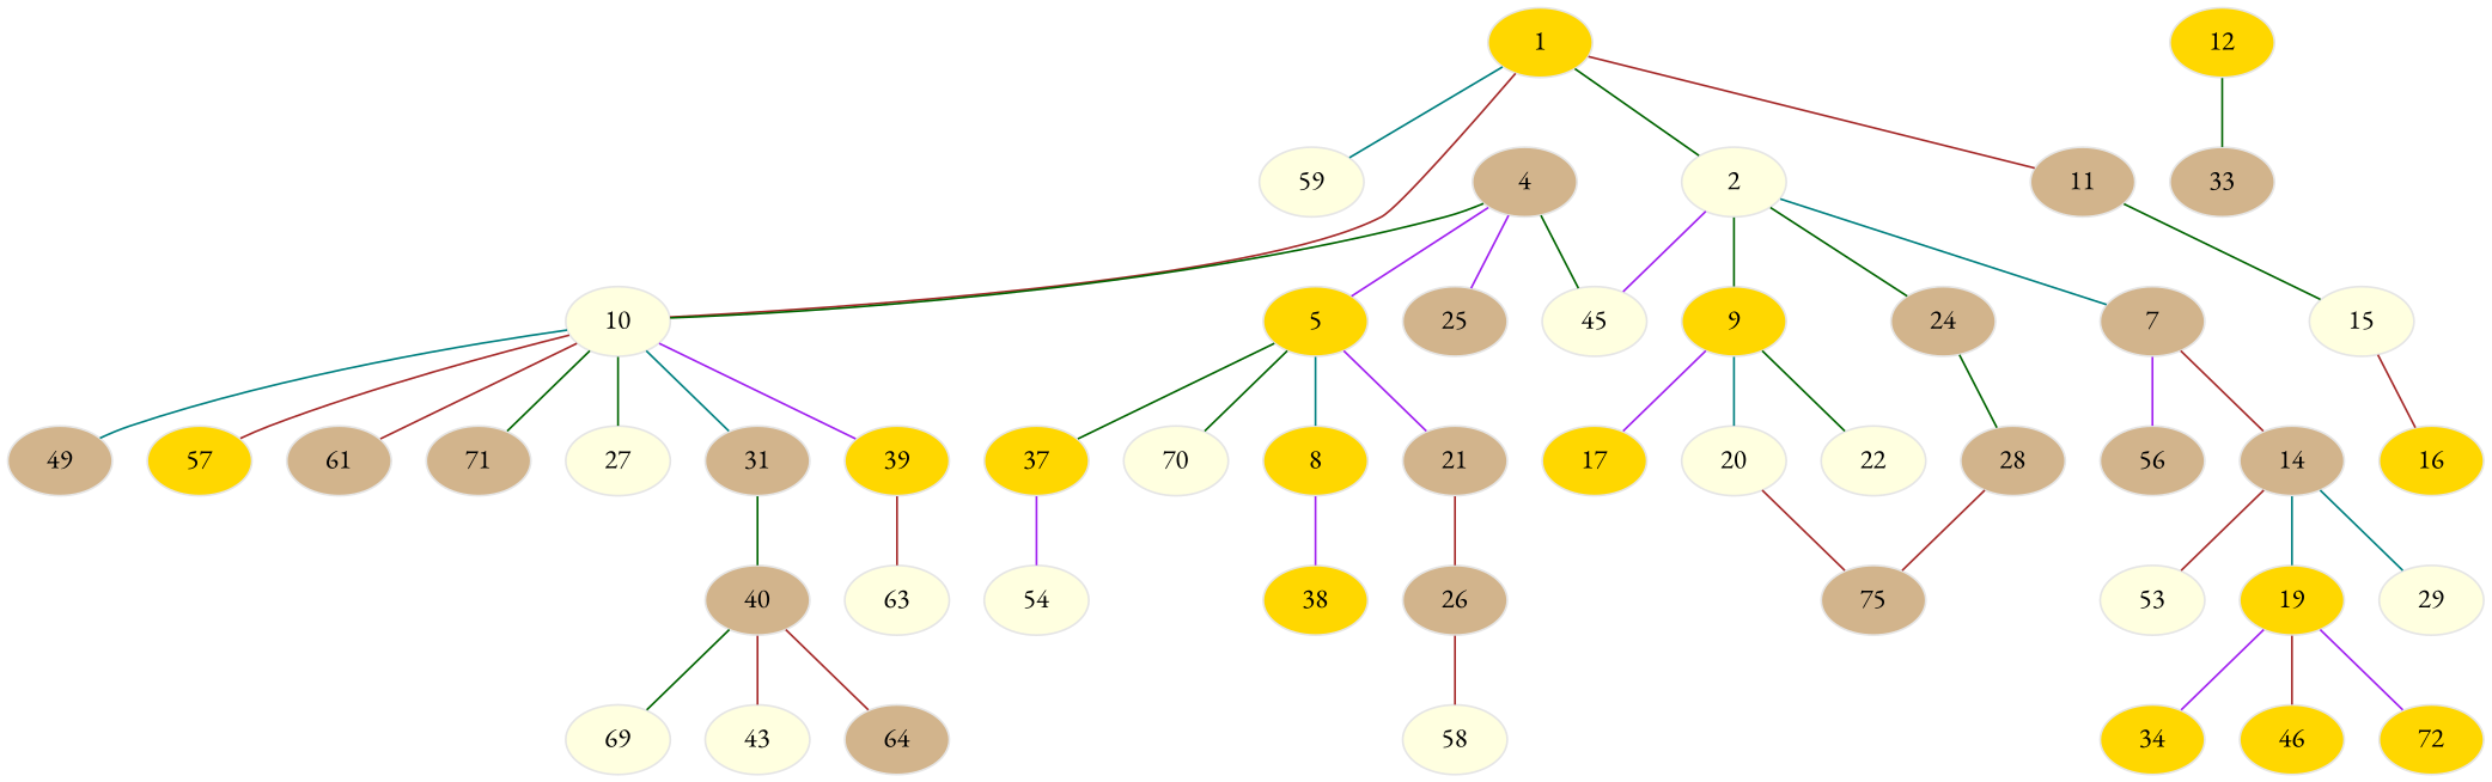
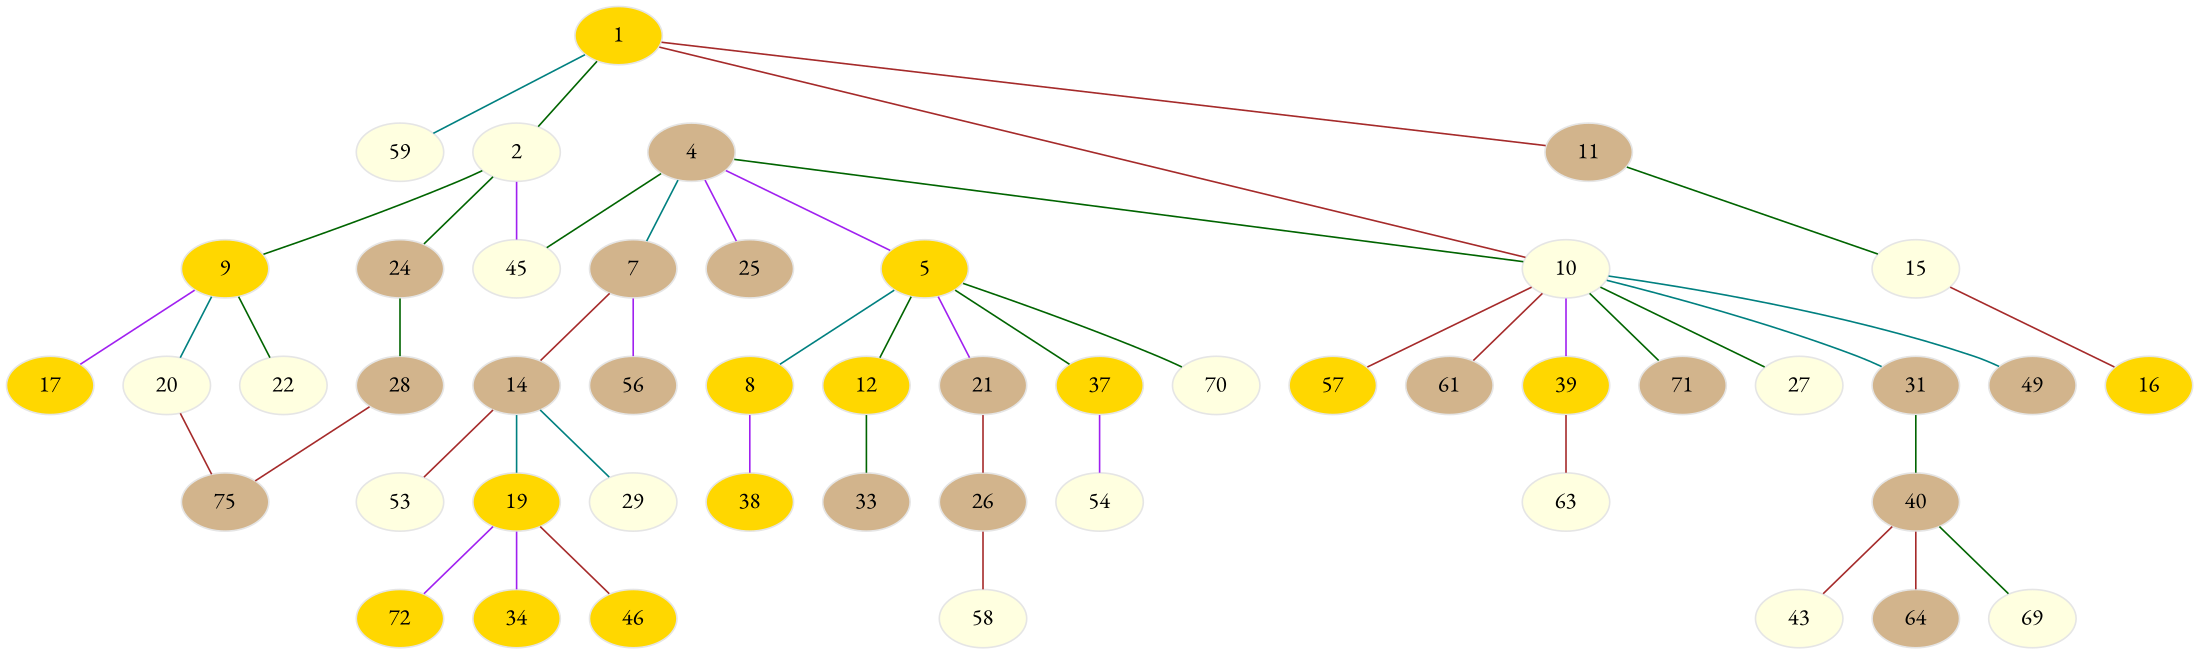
  graph {
    fontname="EB Garamond"
    node [color=gray90 fillcolor=tan fontname="EB Garamond" style=filled]
    edge [color=darkgreen fontname="EB Garamond"]
    1 [fillcolor=gold super="+18"]
    2 [fillcolor=lightyellow super="+3"]
    10 [fillcolor=lightyellow super="+13"]
    11 [super="+41"]
    59 [fillcolor=lightyellow super="+60"]
    9 [fillcolor=gold]
    24 [super="+42"]
    45 [fillcolor=lightyellow]
    27 [fillcolor=lightyellow]
    31
    39 [fillcolor=gold super="+65"]
    49
    57 [fillcolor=gold]
    61
    71
    15 [fillcolor=lightyellow super="+32"]
    4 [super="+6"]
    5 [fillcolor=gold super="+55"]
    7 [super="+23"]
    25 [super="+36"]
    17 [fillcolor=gold super="+73"]
    20 [fillcolor=lightyellow super="+30"]
    22 [fillcolor=lightyellow super="+35"]
    28 [super="+66"]
    8 [fillcolor=gold super="+44"]
    12 [fillcolor=gold]
    21 [super="+52"]
    37 [fillcolor=gold super="+47"]
    70 [fillcolor=lightyellow]
    14 [super="+62"]
    56 [super="+67"]
    38 [fillcolor=gold]
    33 [super="+74"]
    26 [super="+50"]
    54 [fillcolor=lightyellow]
    19 [fillcolor=gold super="+48"]
    29 [fillcolor=lightyellow]
    53 [fillcolor=lightyellow]
    75
    40 [super="+51"]
    63 [fillcolor=lightyellow]
    16 [fillcolor=gold]
    34 [fillcolor=gold]
    46 [fillcolor=gold]
    72 [fillcolor=gold]
    58 [fillcolor=lightyellow super="+68"]
    43 [fillcolor=lightyellow]
    64
    69 [fillcolor=lightyellow]
    1 -- 2
    1 -- 10 [color=brown]
    1 -- 11 [color=brown]
    1 -- 59 [color=teal]
    2 -- 9
    2 -- 24
    2 -- 45 [color=purple]
    10 -- 27
    10 -- 31 [color=teal]
    10 -- 39 [color=purple]
    10 -- 49 [color=teal]
    10 -- 57 [color=brown]
    10 -- 61 [color=brown]
    10 -- 71
    11 -- 15
    9 -- 17 [color=purple]
    9 -- 20 [color=teal]
    9 -- 22
    24 -- 28
    31 -- 40
    39 -- 63 [color=brown]
    15 -- 16 [color=brown]
    4 -- 10
    4 -- 45 [weight=2]
    4 -- 5 [color=purple]
-   2 -- 7 [color=teal]
+   4 -- 7 [color=teal]
    4 -- 25 [color=purple]
    5 -- 8 [color=teal]
+   5 -- 12
    5 -- 21 [color=purple]
    5 -- 37
    5 -- 70
    7 -- 14 [color=brown]
    7 -- 56 [color=purple]
    20 -- 75 [color=brown]
    28 -- 75 [color=brown]
    8 -- 38 [color=purple]
    12 -- 33
    21 -- 26 [color=brown]
    37 -- 54 [color=purple]
    14 -- 19 [color=teal]
    14 -- 29 [color=teal]
    14 -- 53 [color=brown]
    26 -- 58 [color=brown]
    19 -- 34 [color=purple]
    19 -- 46 [color=brown]
    19 -- 72 [color=purple]
    40 -- 43 [color=brown]
    40 -- 64 [color=brown]
    40 -- 69
  }
